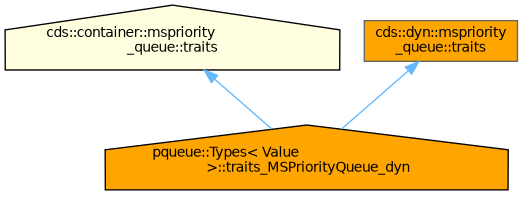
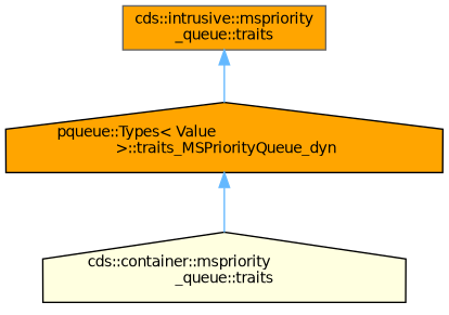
  digraph {
    node [color=black fillcolor=orange fontname=Helvetica fontsize=10 shape=house style=filled]
    edge [color=steelblue1 dir=back fontname=Helvetica fontsize=10 labelfontname=Helvetica labelfontsize=10 style=solid]
    n1 [fontcolor=black height=0.2 label="pqueue::Types\< Value\l \>::traits_MSPriorityQueue_dyn" width=0.4]
    n2 [fillcolor=lightyellow height=0.2 label="cds::container::mspriority\l_queue::traits" width=0.4]
-   n3 [color=gray40 height=0.2 label="cds::dyn::mspriority\l_queue::traits" shape=box width=0.4]
-   n2 -> n1
+   n3 [color=gray40 height=0.2 label="cds::intrusive::mspriority\l_queue::traits" shape=box width=0.4]
+   n1 -> n2
    n3 -> n1
  }
